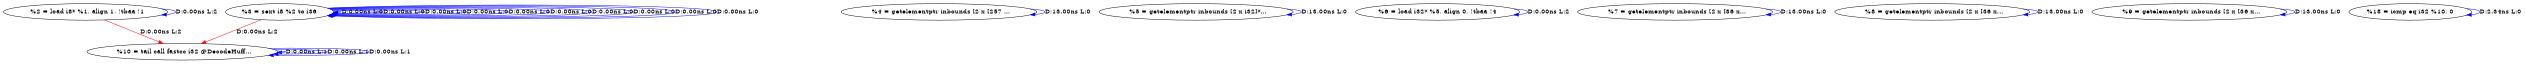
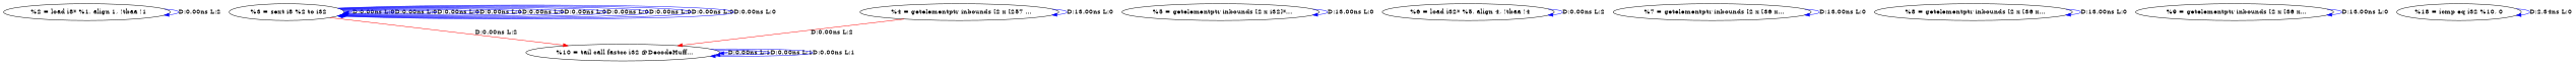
  digraph {
    edge [color=blue]
    n1 [label="  %2 = load i8* %1, align 1, !tbaa !1"]
    n2 [label="  %10 = tail call fastcc i32 @DecodeHuff..."]
-   n3 [label="%3 = sext i8 %2 to i36"]
+   n3 [label="  %3 = sext i8 %2 to i32"]
    n4 [label="  %4 = getelementptr inbounds [2 x [257 ..."]
    n5 [label="  %5 = getelementptr inbounds [2 x i32]*..."]
-   n6 [label="%6 = load i32* %5, align 0, !tbaa !4"]
+   n6 [label="  %6 = load i32* %5, align 4, !tbaa !4"]
    n7 [label="  %7 = getelementptr inbounds [2 x [36 x..."]
    n8 [label="  %8 = getelementptr inbounds [2 x [36 x..."]
    n9 [label="  %9 = getelementptr inbounds [2 x [36 x..."]
    n10 [label="%18 = icmp eq i32 %10, 0"]
    n1 -> n1 [label="D:0.00ns L:2"]
-   n1 -> n2 [color=red label="D:0.00ns L:2"]
+   n4 -> n2 [color=red label="D:0.00ns L:2"]
    n2 -> n2 [label="D:0.00ns L:1"]
    n2 -> n2 [label="D:0.00ns L:1"]
    n2 -> n2 [label="D:0.00ns L:1"]
    n3 -> n2 [color=red label="D:0.00ns L:2"]
    n3 -> n3 [label="D:0.00ns L:0"]
    n3 -> n3 [label="D:0.00ns L:0"]
    n3 -> n3 [label="D:0.00ns L:0"]
    n3 -> n3 [label="D:0.00ns L:0"]
    n3 -> n3 [label="D:0.00ns L:0"]
    n3 -> n3 [label="D:0.00ns L:0"]
    n3 -> n3 [label="D:0.00ns L:0"]
    n3 -> n3 [label="D:0.00ns L:0"]
    n3 -> n3 [label="D:0.00ns L:0"]
    n3 -> n3 [label="D:0.00ns L:0"]
    n4 -> n4 [label="D:13.00ns L:0"]
    n5 -> n5 [label="D:13.00ns L:0"]
    n6 -> n6 [label="D:0.00ns L:2"]
    n7 -> n7 [label="D:13.00ns L:0"]
    n8 -> n8 [label="D:13.00ns L:0"]
    n9 -> n9 [label="D:13.00ns L:0"]
    n10 -> n10 [label="D:2.34ns L:0"]
  }
